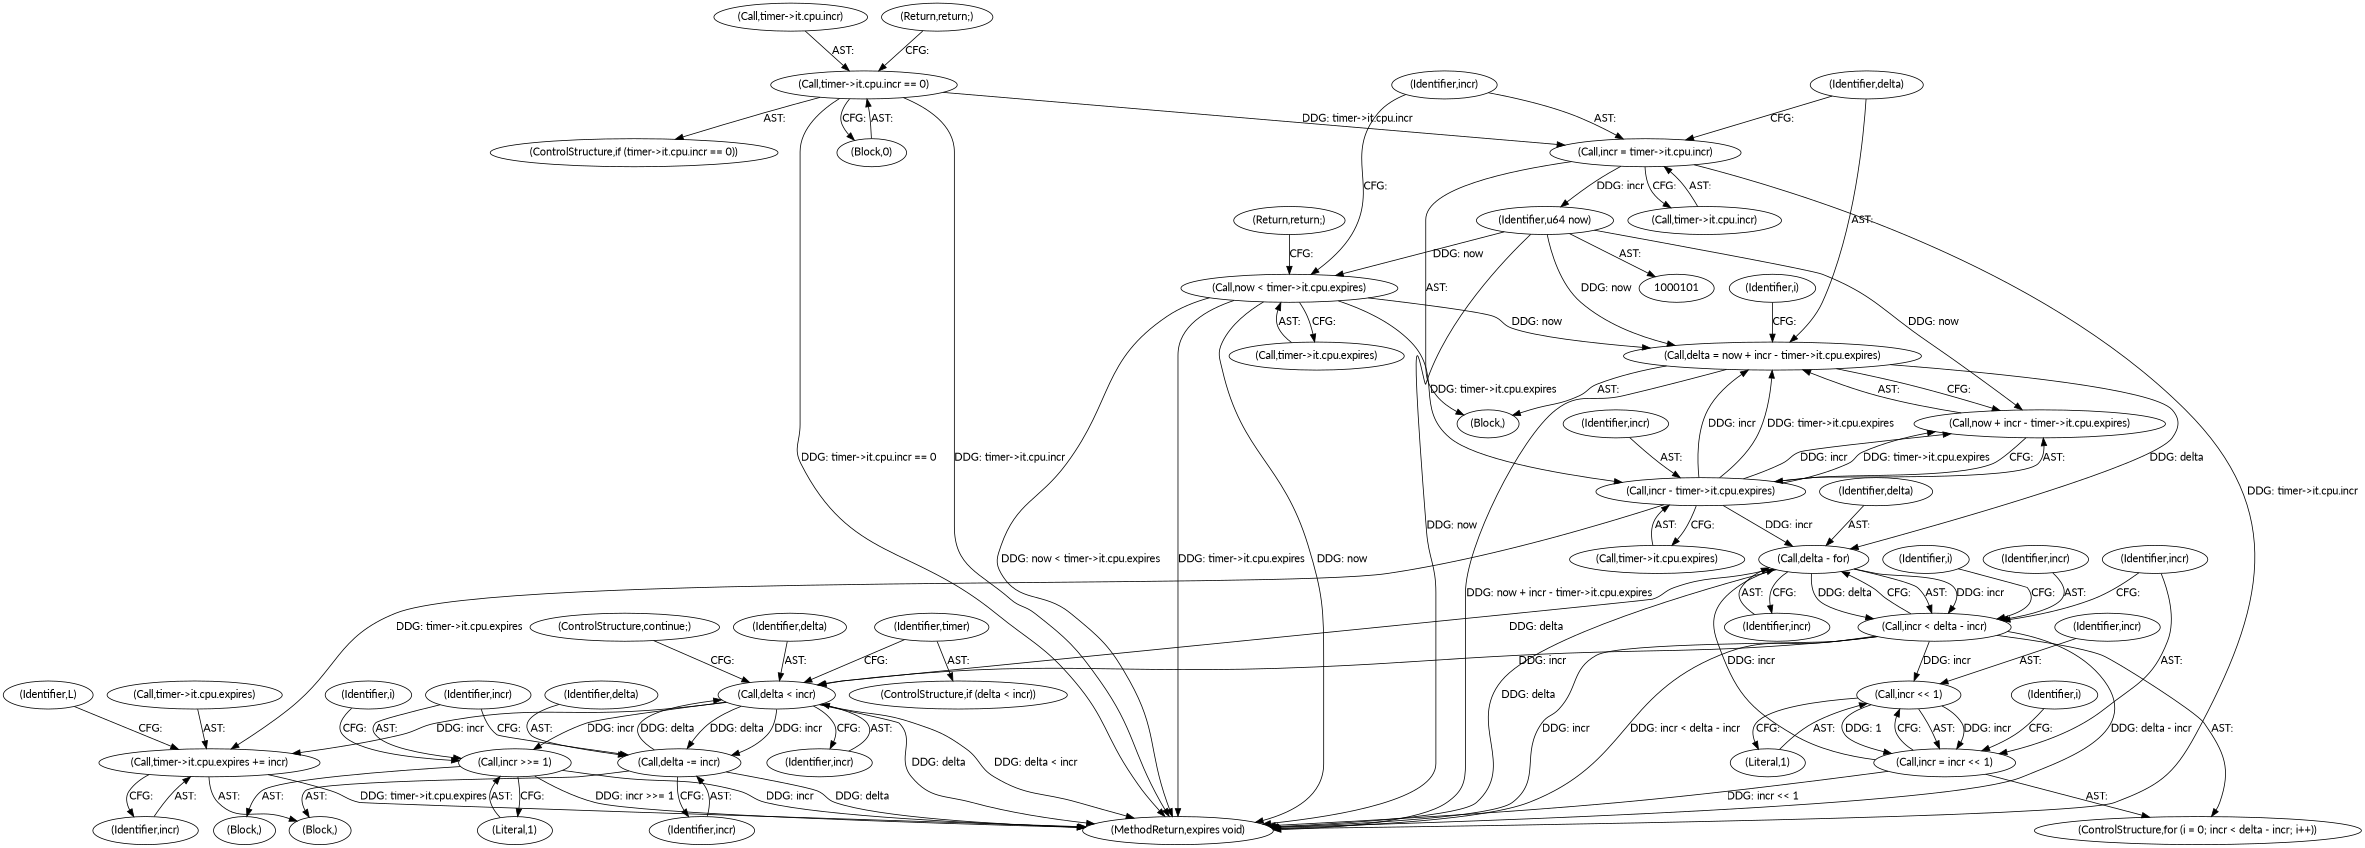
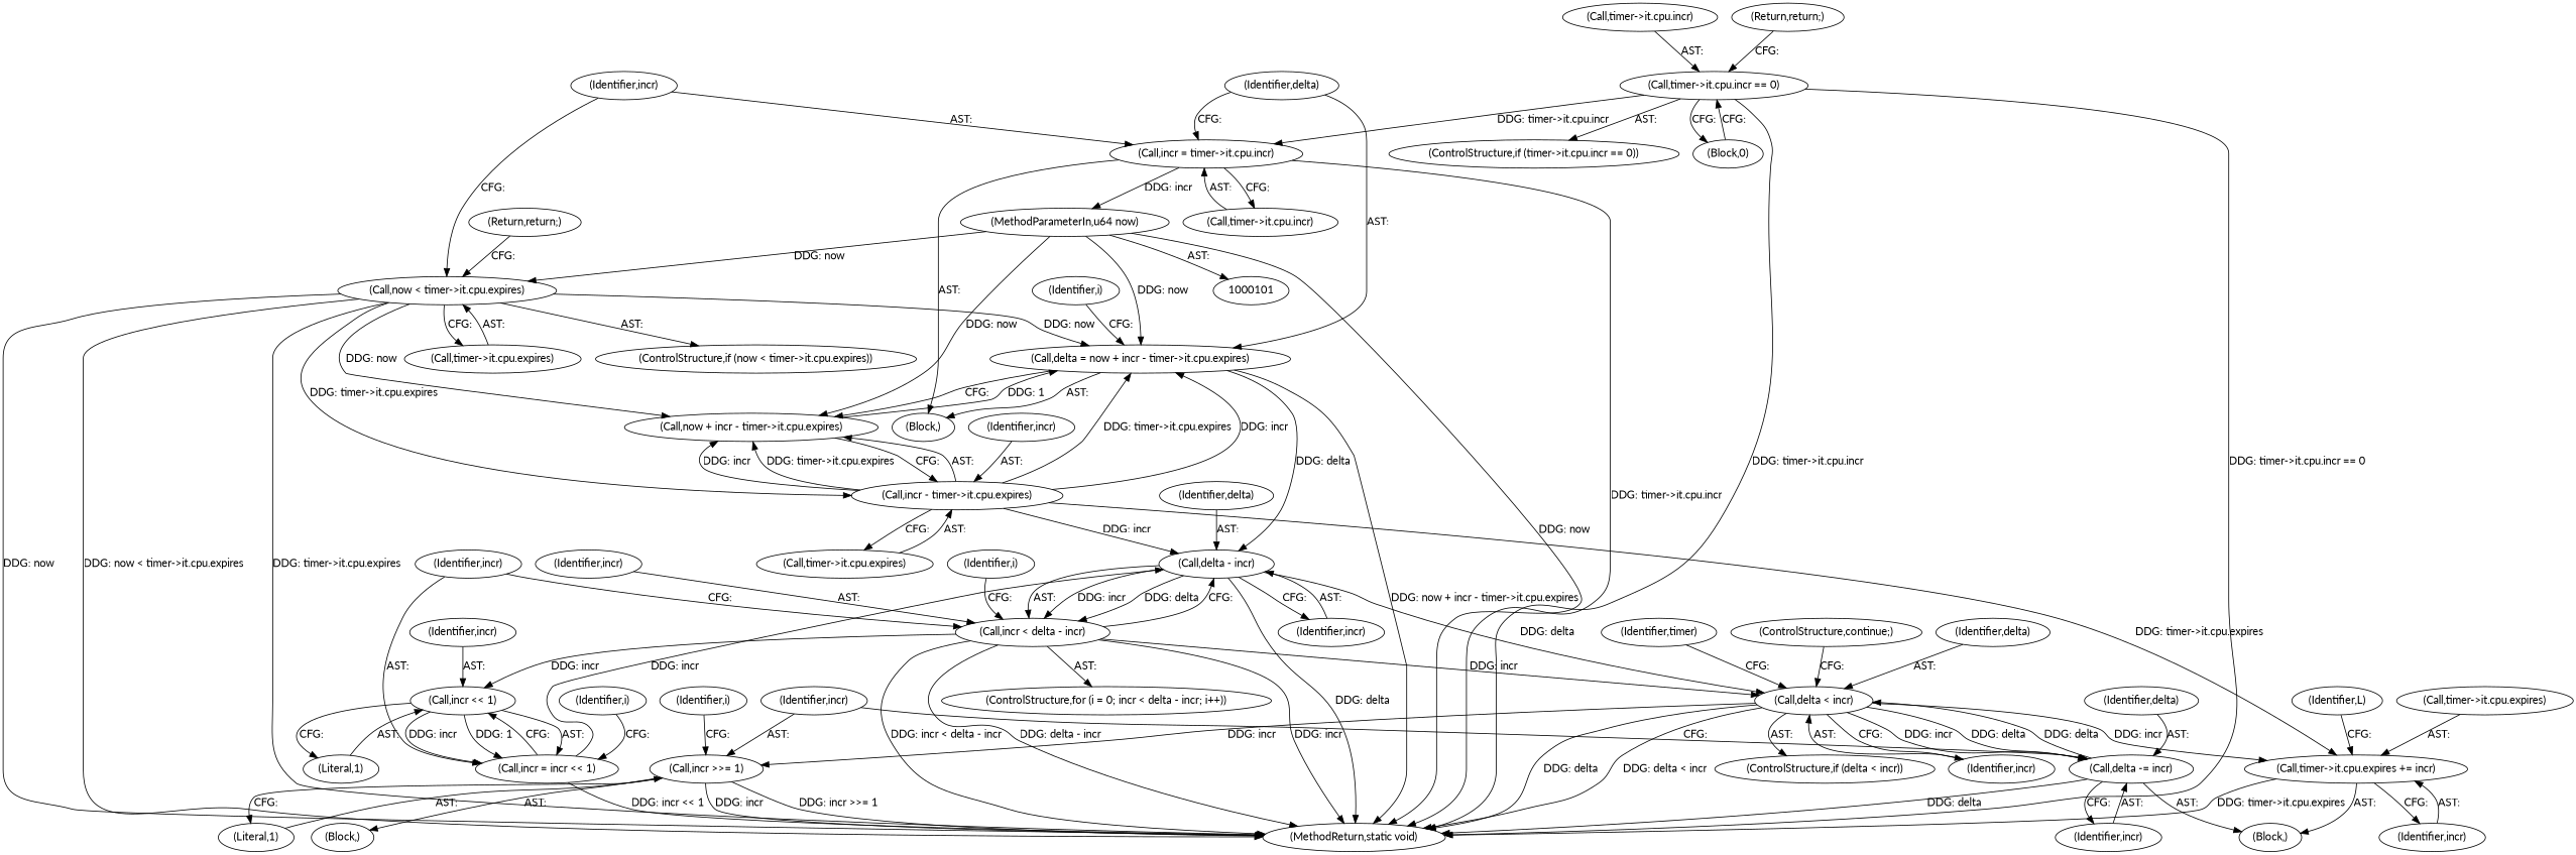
  digraph {
    fontname=Lato
    node [fontname=Lato]
    edge [fontname=Lato]
    n1 [label="(Call,delta = now + incr - timer->it.cpu.expires)"]
-   n2 [label="(Call,delta - for)"]
+   n2 [label="(Call,delta - incr)"]
    n3 [label="(Block,)"]
    n4 [label="(Call,now + incr - timer->it.cpu.expires)"]
-   n5 [label="(MethodReturn,expires void)"]
+   n5 [label="(MethodReturn,static void)"]
    n6 [label="(Call,incr < delta - incr)"]
    n7 [label="(Call,delta < incr)"]
    n8 [label="(Identifier,incr)"]
    n9 [label="(Call,incr - timer->it.cpu.expires)"]
    n10 [label="(Call,now < timer->it.cpu.expires)"]
    n11 [label="(Call,timer->it.cpu.expires)"]
+   n12 [label="(ControlStructure,if (now < timer->it.cpu.expires))"]
    n13 [label="(Call,timer->it.cpu.expires += incr)"]
    n14 [label="(Call,timer->it.cpu.expires)"]
-   n15 [label="(Identifier,u64 now)"]
+   n15 [label="(MethodParameterIn,u64 now)"]
    1000101
    n17 [label="(Block,)"]
    n18 [label="(Identifier,incr)"]
    n19 [label="(Call,incr = timer->it.cpu.incr)"]
    n20 [label="(Call,timer->it.cpu.incr)"]
    n21 [label="(Call,timer->it.cpu.incr == 0)"]
    n22 [label="(Block,0)"]
    n23 [label="(ControlStructure,if (timer->it.cpu.incr == 0))"]
    n24 [label="(Call,incr << 1)"]
    n25 [label="(ControlStructure,for (i = 0; incr < delta - incr; i++))"]
    n26 [label="(Call,incr >>= 1)"]
    n27 [label="(Call,delta -= incr)"]
    n28 [label="(Identifier,incr)"]
    n29 [label="(ControlStructure,if (delta < incr))"]
    n30 [label="(Call,incr = incr << 1)"]
    n31 [label="(Literal,1)"]
    n32 [label="(Literal,1)"]
    n33 [label="(Block,)"]
    n34 [label="(Identifier,incr)"]
    n35 [label="(Identifier,incr)"]
    n36 [label="(Identifier,delta)"]
    n37 [label="(Identifier,timer)"]
    n38 [label="(Identifier,i)"]
    n39 [label="(Identifier,L)"]
    n40 [label="(Identifier,incr)"]
    n41 [label="(Identifier,delta)"]
    n42 [label="(Call,timer->it.cpu.incr)"]
    n43 [label="(Identifier,incr)"]
    n44 [label="(Return,return;)"]
    n45 [label="(ControlStructure,continue;)"]
    n46 [label="(Return,return;)"]
    n47 [label="(Identifier,incr)"]
    n48 [label="(Identifier,delta)"]
    n49 [label="(Identifier,i)"]
    n50 [label="(Identifier,i)"]
    n51 [label="(Identifier,i)"]
    n52 [label="(Identifier,incr)"]
    n53 [label="(Call,timer->it.cpu.expires)"]
    n54 [label="(Identifier,delta)"]
    n55 [label="(Identifier,incr)"]
    n1 -> n2 [label="DDG: delta"]
    n1 -> n3 [label="AST: "]
    n1 -> n4 [label="CFG: "]
    n1 -> n5 [label="DDG: now + incr - timer->it.cpu.expires"]
    n2 -> n5 [label="DDG: delta"]
    n2 -> n6 [label="AST: "]
    n2 -> n6 [label="DDG: incr"]
    n2 -> n6 [label="DDG: delta"]
    n2 -> n7 [label="DDG: delta"]
    n2 -> n8 [label="CFG: "]
-   n4 -> n1 [label="AST: "]
+   n4 -> n1 [label="DDG: 1"]
    n4 -> n9 [label="CFG: "]
    n6 -> n2 [label="CFG: "]
    n6 -> n5 [label="DDG: incr"]
    n6 -> n5 [label="DDG: incr < delta - incr"]
    n6 -> n5 [label="DDG: delta - incr"]
    n6 -> n7 [label="DDG: incr"]
    n6 -> n24 [label="DDG: incr"]
    n6 -> n25 [label="AST: "]
    n7 -> n5 [label="DDG: delta"]
    n7 -> n5 [label="DDG: delta < incr"]
    n7 -> n13 [label="DDG: incr"]
    n7 -> n26 [label="DDG: incr"]
    n7 -> n27 [label="DDG: incr"]
    n7 -> n27 [label="DDG: delta"]
    n7 -> n28 [label="CFG: "]
-   n37 -> n29 [label="AST: "]
+   n7 -> n29 [label="AST: "]
    n8 -> n2 [label="AST: "]
    n9 -> n1 [label="DDG: incr"]
    n9 -> n1 [label="DDG: timer->it.cpu.expires"]
    n9 -> n2 [label="DDG: incr"]
    n9 -> n4 [label="AST: "]
    n9 -> n4 [label="DDG: incr"]
    n9 -> n4 [label="DDG: timer->it.cpu.expires"]
    n9 -> n13 [label="DDG: timer->it.cpu.expires"]
    n9 -> n14 [label="CFG: "]
    n10 -> n1 [label="DDG: now"]
+   n10 -> n4 [label="DDG: now"]
    n10 -> n5 [label="DDG: now"]
    n10 -> n5 [label="DDG: now < timer->it.cpu.expires"]
    n10 -> n5 [label="DDG: timer->it.cpu.expires"]
    n10 -> n9 [label="DDG: timer->it.cpu.expires"]
    n10 -> n11 [label="CFG: "]
+   n10 -> n12 [label="AST: "]
    n11 -> n10 [label="AST: "]
    n13 -> n5 [label="DDG: timer->it.cpu.expires"]
    n13 -> n17 [label="AST: "]
    n13 -> n18 [label="CFG: "]
    n14 -> n9 [label="AST: "]
    n15 -> n1 [label="DDG: now"]
    n15 -> n4 [label="DDG: now"]
    n15 -> n5 [label="DDG: now"]
    n15 -> n10 [label="DDG: now"]
    n15 -> 1000101 [label="AST: "]
    n18 -> n13 [label="AST: "]
    n19 -> n3 [label="AST: "]
    n19 -> n5 [label="DDG: timer->it.cpu.incr"]
    n19 -> n15 [label="DDG: incr"]
    n19 -> n20 [label="CFG: "]
    n20 -> n19 [label="AST: "]
    n21 -> n5 [label="DDG: timer->it.cpu.incr"]
    n21 -> n5 [label="DDG: timer->it.cpu.incr == 0"]
    n21 -> n19 [label="DDG: timer->it.cpu.incr"]
    n21 -> n22 [label="CFG: "]
    n21 -> n23 [label="AST: "]
-   n22 -> n21 [label="AST: "]
+   n22 -> n21 [label="CFG: "]
    n24 -> n30 [label="AST: "]
    n24 -> n30 [label="DDG: incr"]
    n24 -> n30 [label="DDG: 1"]
    n24 -> n31 [label="CFG: "]
    n26 -> n5 [label="DDG: incr >>= 1"]
    n26 -> n5 [label="DDG: incr"]
    n26 -> n32 [label="CFG: "]
    n26 -> n33 [label="AST: "]
    n27 -> n5 [label="DDG: delta"]
    n27 -> n7 [label="DDG: delta"]
    n27 -> n17 [label="AST: "]
    n27 -> n34 [label="CFG: "]
    n28 -> n7 [label="AST: "]
    n30 -> n2 [label="DDG: incr"]
    n30 -> n5 [label="DDG: incr << 1"]
    n30 -> n24 [label="CFG: "]
-   n30 -> n25 [label="AST: "]
    n31 -> n24 [label="AST: "]
    n32 -> n26 [label="AST: "]
    n34 -> n27 [label="AST: "]
    n35 -> n24 [label="AST: "]
    n36 -> n27 [label="AST: "]
    n37 -> n7 [label="CFG: "]
    n38 -> n26 [label="CFG: "]
    n39 -> n13 [label="CFG: "]
    n40 -> n6 [label="AST: "]
    n41 -> n1 [label="AST: "]
    n41 -> n19 [label="CFG: "]
    n42 -> n21 [label="AST: "]
    n43 -> n6 [label="CFG: "]
    n43 -> n30 [label="AST: "]
    n44 -> n21 [label="CFG: "]
    n45 -> n7 [label="CFG: "]
    n46 -> n10 [label="CFG: "]
    n47 -> n10 [label="CFG: "]
    n47 -> n19 [label="AST: "]
    n48 -> n2 [label="AST: "]
    n49 -> n30 [label="CFG: "]
    n50 -> n1 [label="CFG: "]
    n51 -> n6 [label="CFG: "]
    n52 -> n26 [label="AST: "]
    n52 -> n27 [label="CFG: "]
    n53 -> n13 [label="AST: "]
    n54 -> n7 [label="AST: "]
    n55 -> n9 [label="AST: "]
  }
